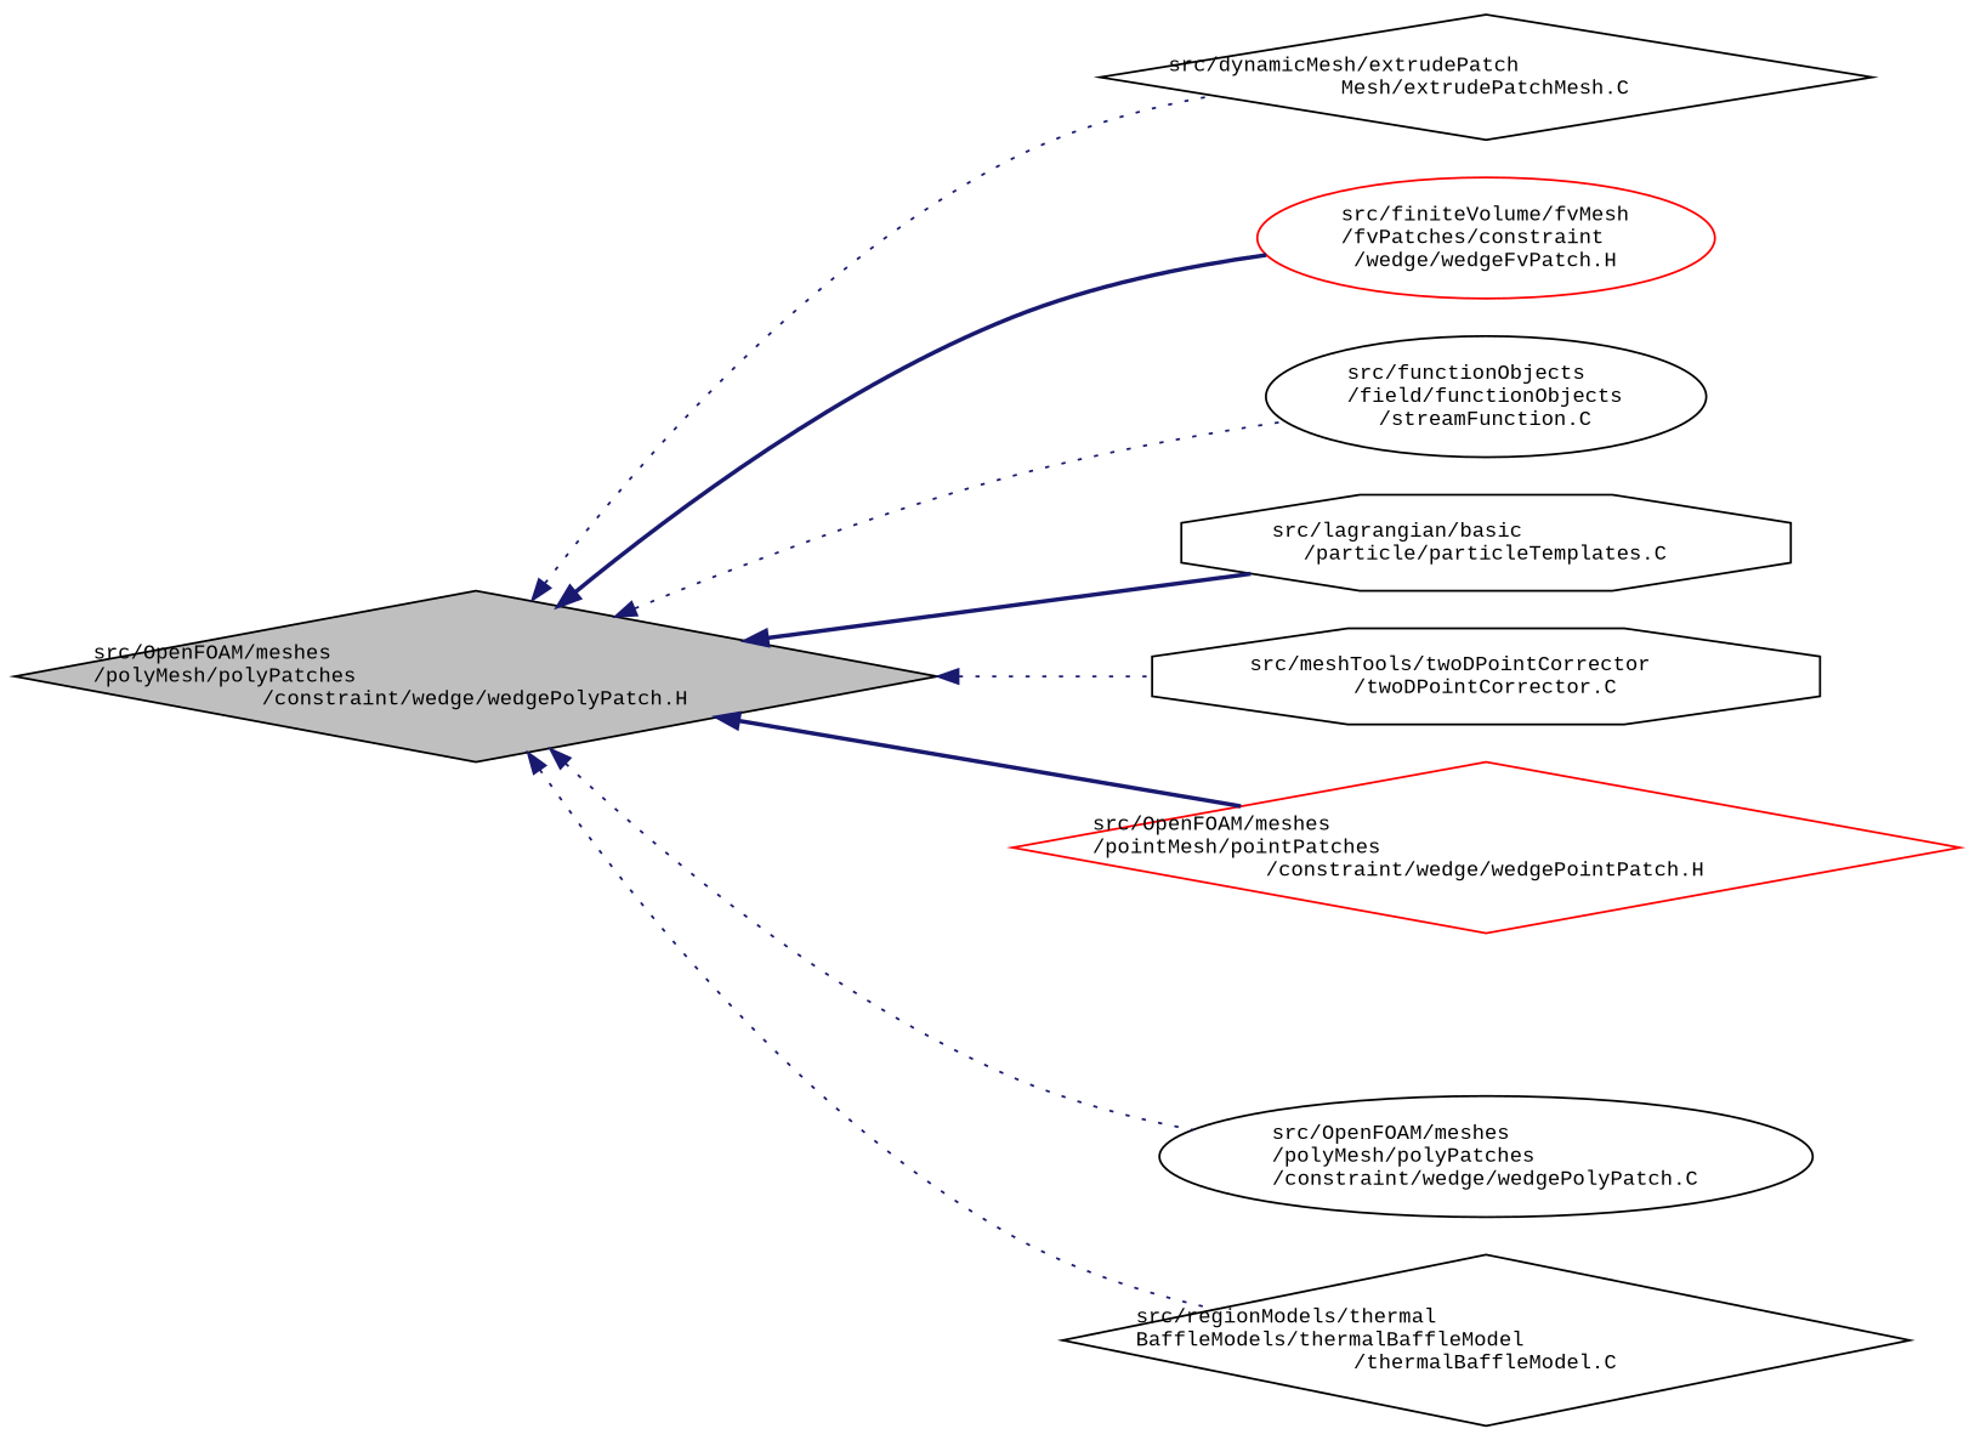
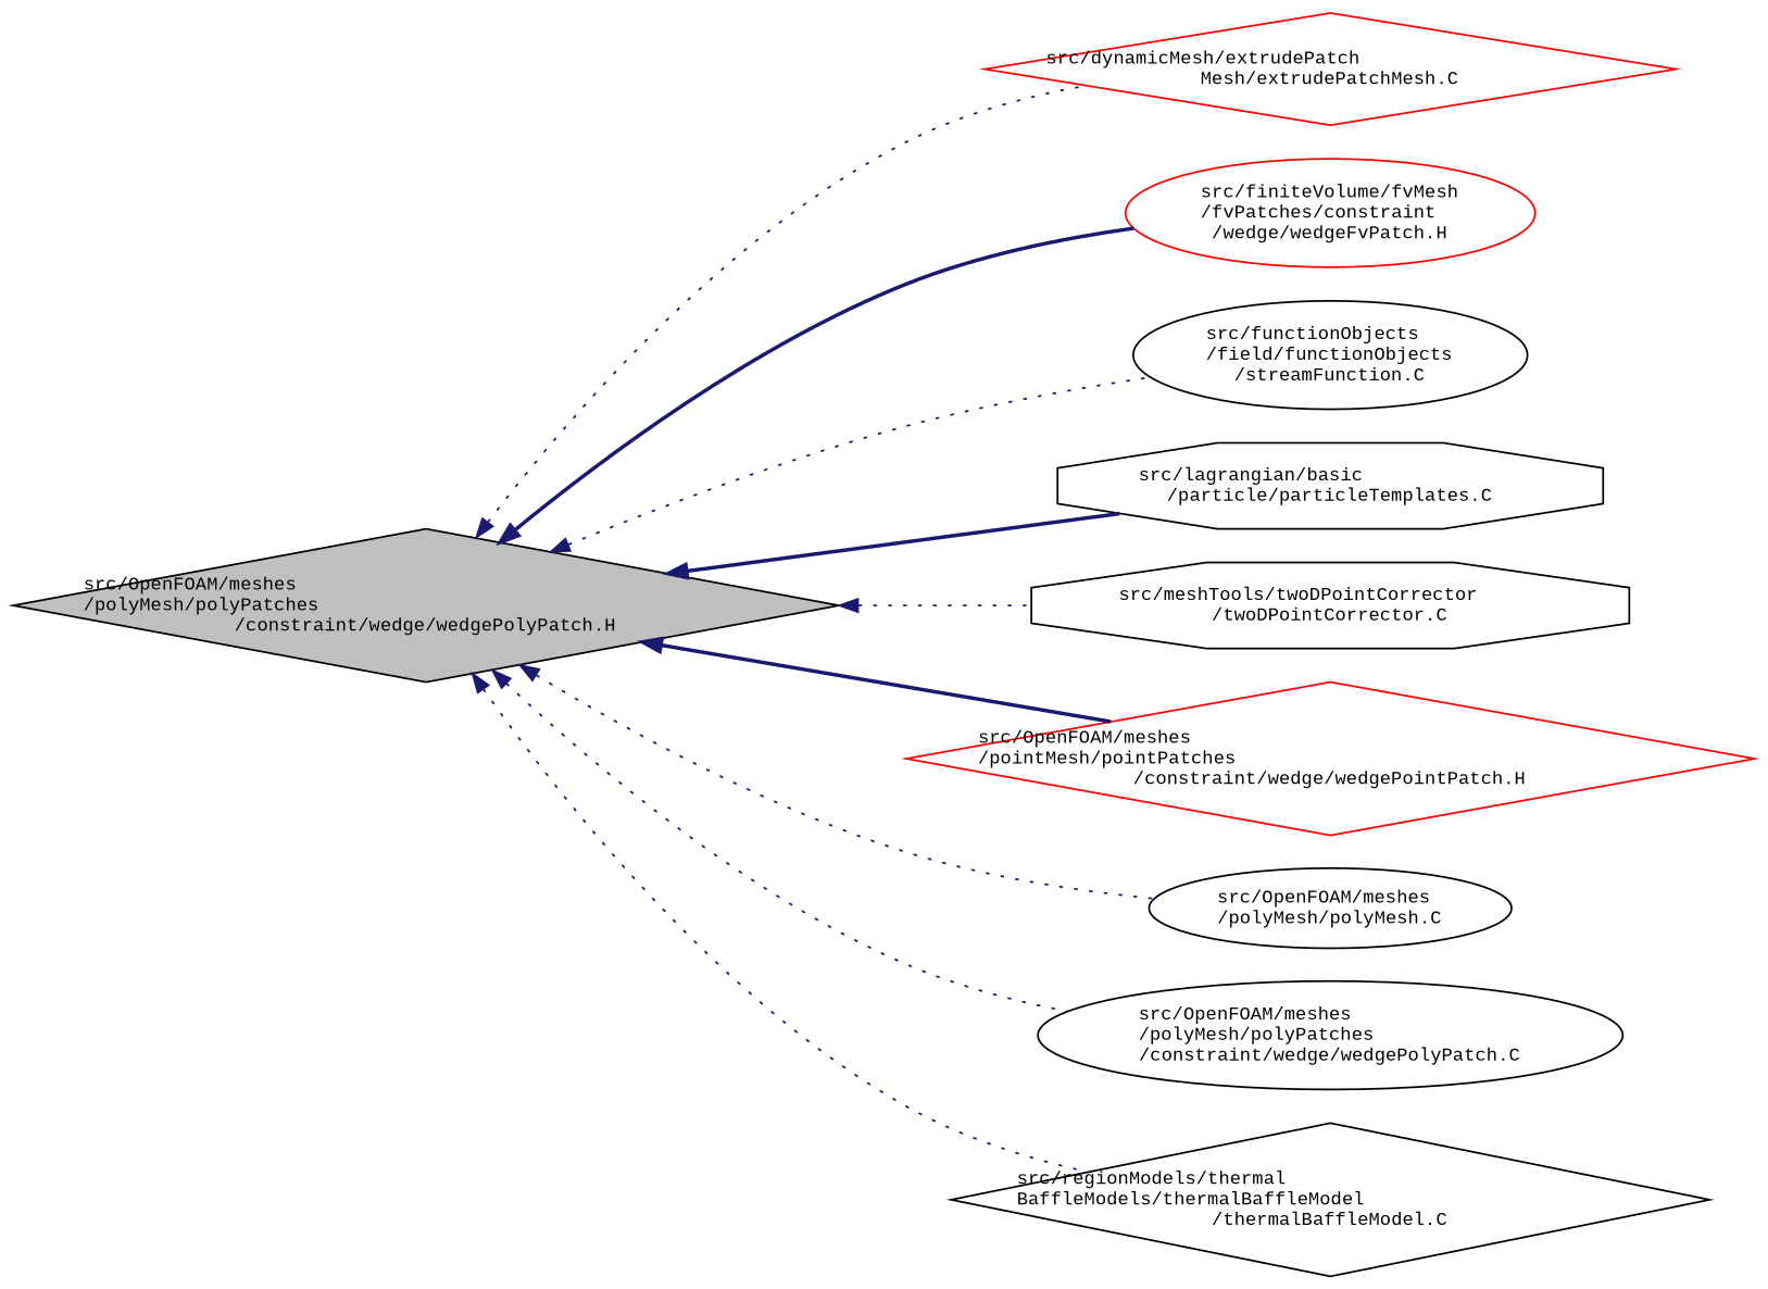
  digraph {
    fontname="Liberation Mono"
    rankdir=LR
    node [color=black fontname="Liberation Mono" fontsize=10 shape=diamond]
    edge [color=midnightblue dir=back fontname="Liberation Mono" fontsize=10 labelfontname=Helvetica labelfontsize=10 style=dotted]
    n1 [fillcolor=grey75 fontcolor=black height=0.2 label="src/OpenFOAM/meshes\l/polyMesh/polyPatches\l/constraint/wedge/wedgePolyPatch.H" style=filled width=0.4]
-   n2 [height=0.2 label="src/dynamicMesh/extrudePatch\lMesh/extrudePatchMesh.C" width=0.4]
+   n2 [color=red height=0.2 label="src/dynamicMesh/extrudePatch\lMesh/extrudePatchMesh.C" width=0.4]
    n3 [color=red height=0.2 label="src/finiteVolume/fvMesh\l/fvPatches/constraint\l/wedge/wedgeFvPatch.H" shape=ellipse width=0.4]
    n4 [height=0.2 label="src/functionObjects\l/field/functionObjects\l/streamFunction.C" shape=ellipse width=0.4]
    n5 [height=0.2 label="src/lagrangian/basic\l/particle/particleTemplates.C" shape=octagon width=0.4]
    n6 [height=0.2 label="src/meshTools/twoDPointCorrector\l/twoDPointCorrector.C" shape=octagon width=0.4]
    n7 [color=red height=0.2 label="src/OpenFOAM/meshes\l/pointMesh/pointPatches\l/constraint/wedge/wedgePointPatch.H" width=0.4]
+   n8 [height=0.2 label="src/OpenFOAM/meshes\l/polyMesh/polyMesh.C" shape=ellipse width=0.4]
    n9 [height=0.2 label="src/OpenFOAM/meshes\l/polyMesh/polyPatches\l/constraint/wedge/wedgePolyPatch.C" shape=ellipse width=0.4]
    n10 [height=0.2 label="src/regionModels/thermal\lBaffleModels/thermalBaffleModel\l/thermalBaffleModel.C" width=0.4]
    n1 -> n2
    n1 -> n3 [style=bold]
    n1 -> n4
    n1 -> n5 [style=bold]
    n1 -> n6
    n1 -> n7 [style=bold]
+   n1 -> n8
    n1 -> n9
    n1 -> n10
  }
